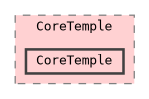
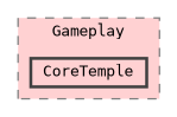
  digraph {
    compound=true
    fontname="DejaVu Sans Mono"
    n1 [color=grey25 fillcolor="#ffd1d2" fontname="DejaVu Sans Mono" fontsize=10 height=0.2 label=CoreTemple shape=box style="filled,bold" width=0.4]
    subgraph cluster_1 {
      bgcolor="#ffd1d2"
      fontsize=10
-     label=CoreTemple
+     label=Gameplay
      pencolor=grey50
      style="filled,dashed"
      n1
    }
  }
